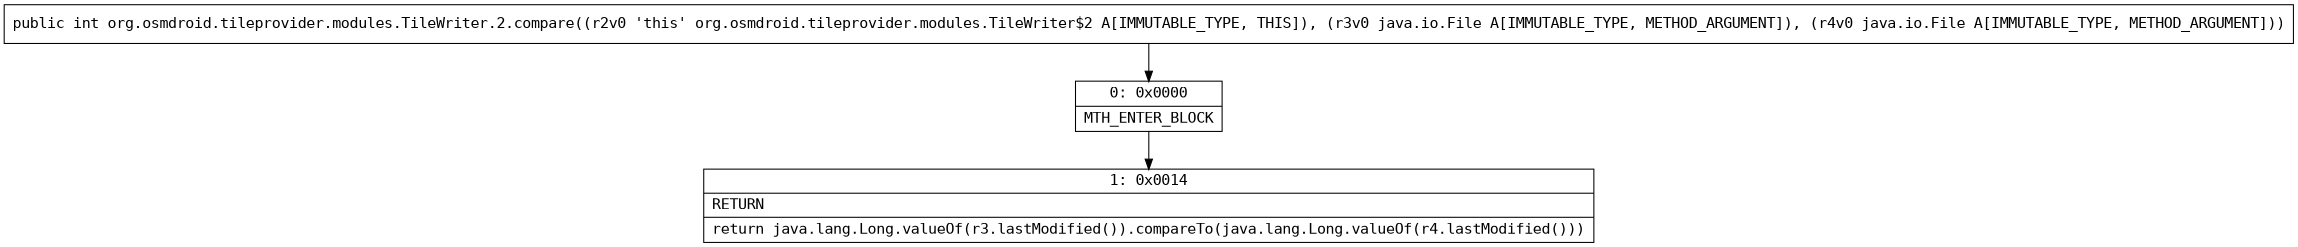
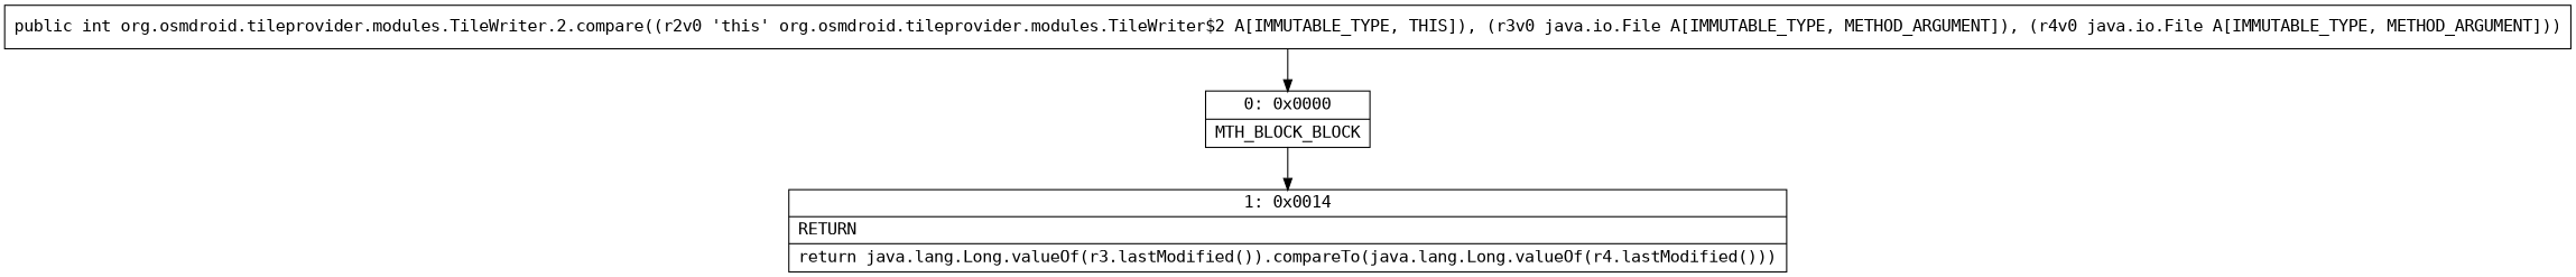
  digraph {
    fontname="DejaVu Sans Mono"
    node [shape=record fontname="DejaVu Sans Mono"]
    edge [fontname="DejaVu Sans Mono"]
-   n1 [label="{0\:\ 0x0000|MTH_ENTER_BLOCK\l}"]
+   n1 [label="{0\:\ 0x0000|MTH_BLOCK_BLOCK\l}"]
    n2 [label="{1\:\ 0x0014|RETURN\l|return java.lang.Long.valueOf(r3.lastModified()).compareTo(java.lang.Long.valueOf(r4.lastModified()))\l}"]
    n3 [label="{public int org.osmdroid.tileprovider.modules.TileWriter.2.compare((r2v0 'this' org.osmdroid.tileprovider.modules.TileWriter$2 A[IMMUTABLE_TYPE, THIS]), (r3v0 java.io.File A[IMMUTABLE_TYPE, METHOD_ARGUMENT]), (r4v0 java.io.File A[IMMUTABLE_TYPE, METHOD_ARGUMENT])) }"]
    n1 -> n2
    n3 -> n1
  }
